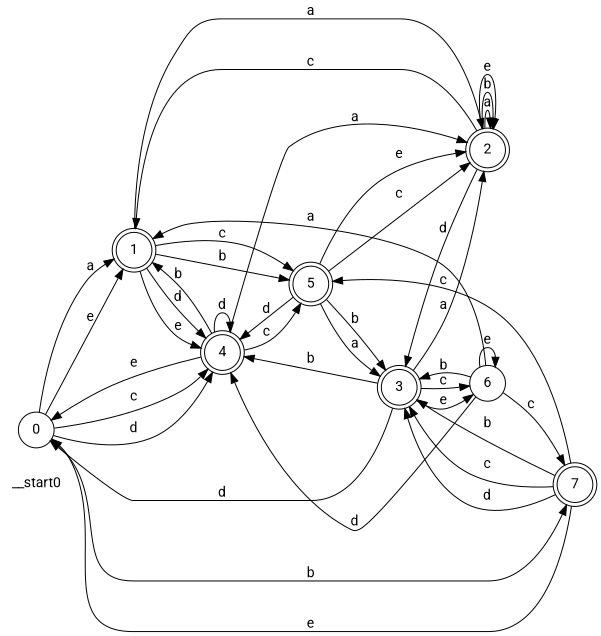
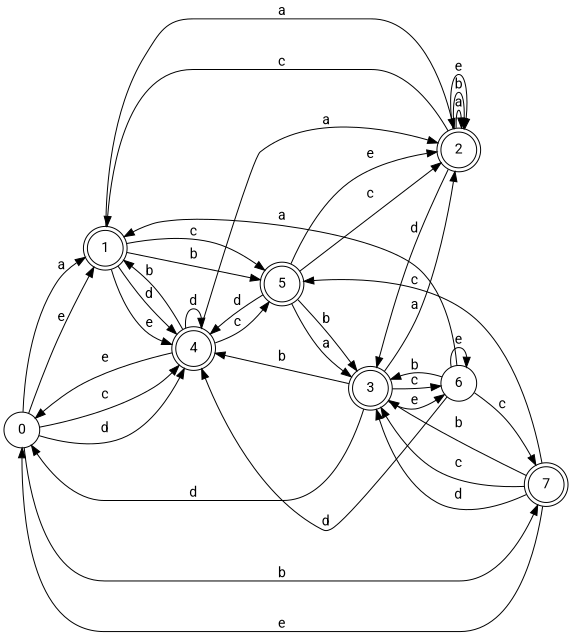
  digraph {
    fontname=Roboto
    rankdir=LR
    node [fontname=Roboto shape=doublecircle color=black fillcolor=white style="rounded,filled"]
    edge [fontname=Roboto]
-   __start0 [shape=none color="" fillcolor="" style=""]
    n2 [label=0 shape=circle style=filled]
    n3 [label=1]
    n4 [label=4]
    n5 [label=7]
    n6 [label=2]
    n7 [label=5]
    n8 [label=3]
    n9 [label=6 shape=circle style=filled]
    n2 -> n3 [label=a]
    n2 -> n3 [label=e]
    n2 -> n4 [label=c]
    n2 -> n4 [label=d]
    n2 -> n5 [label=b]
    n3 -> n4 [label=d]
    n3 -> n4 [label=e]
    n3 -> n6 [label=a]
    n3 -> n7 [label=b]
    n3 -> n7 [label=c]
    n4 -> n2 [label=e]
    n4 -> n3 [label=b]
    n4 -> n4 [label=d]
    n4 -> n6 [label=a]
    n4 -> n7 [label=c]
    n5 -> n2 [label=e]
    n5 -> n7 [label=c]
    n5 -> n8 [label=b]
    n5 -> n8 [label=c]
    n5 -> n8 [label=d]
    n6 -> n3 [label=c]
    n6 -> n6 [label=a]
    n6 -> n6 [label=b]
    n6 -> n6 [label=e]
    n6 -> n8 [label=d]
    n7 -> n4 [label=d]
    n7 -> n6 [label=c]
    n7 -> n6 [label=e]
    n7 -> n8 [label=a]
    n7 -> n8 [label=b]
    n8 -> n2 [label=d]
    n8 -> n4 [label=b]
    n8 -> n6 [label=a]
    n8 -> n9 [label=c]
    n8 -> n9 [label=e]
    n9 -> n3 [label=a]
    n9 -> n4 [label=d]
    n9 -> n5 [label=c]
    n9 -> n8 [label=b]
    n9 -> n9 [label=e]
  }
